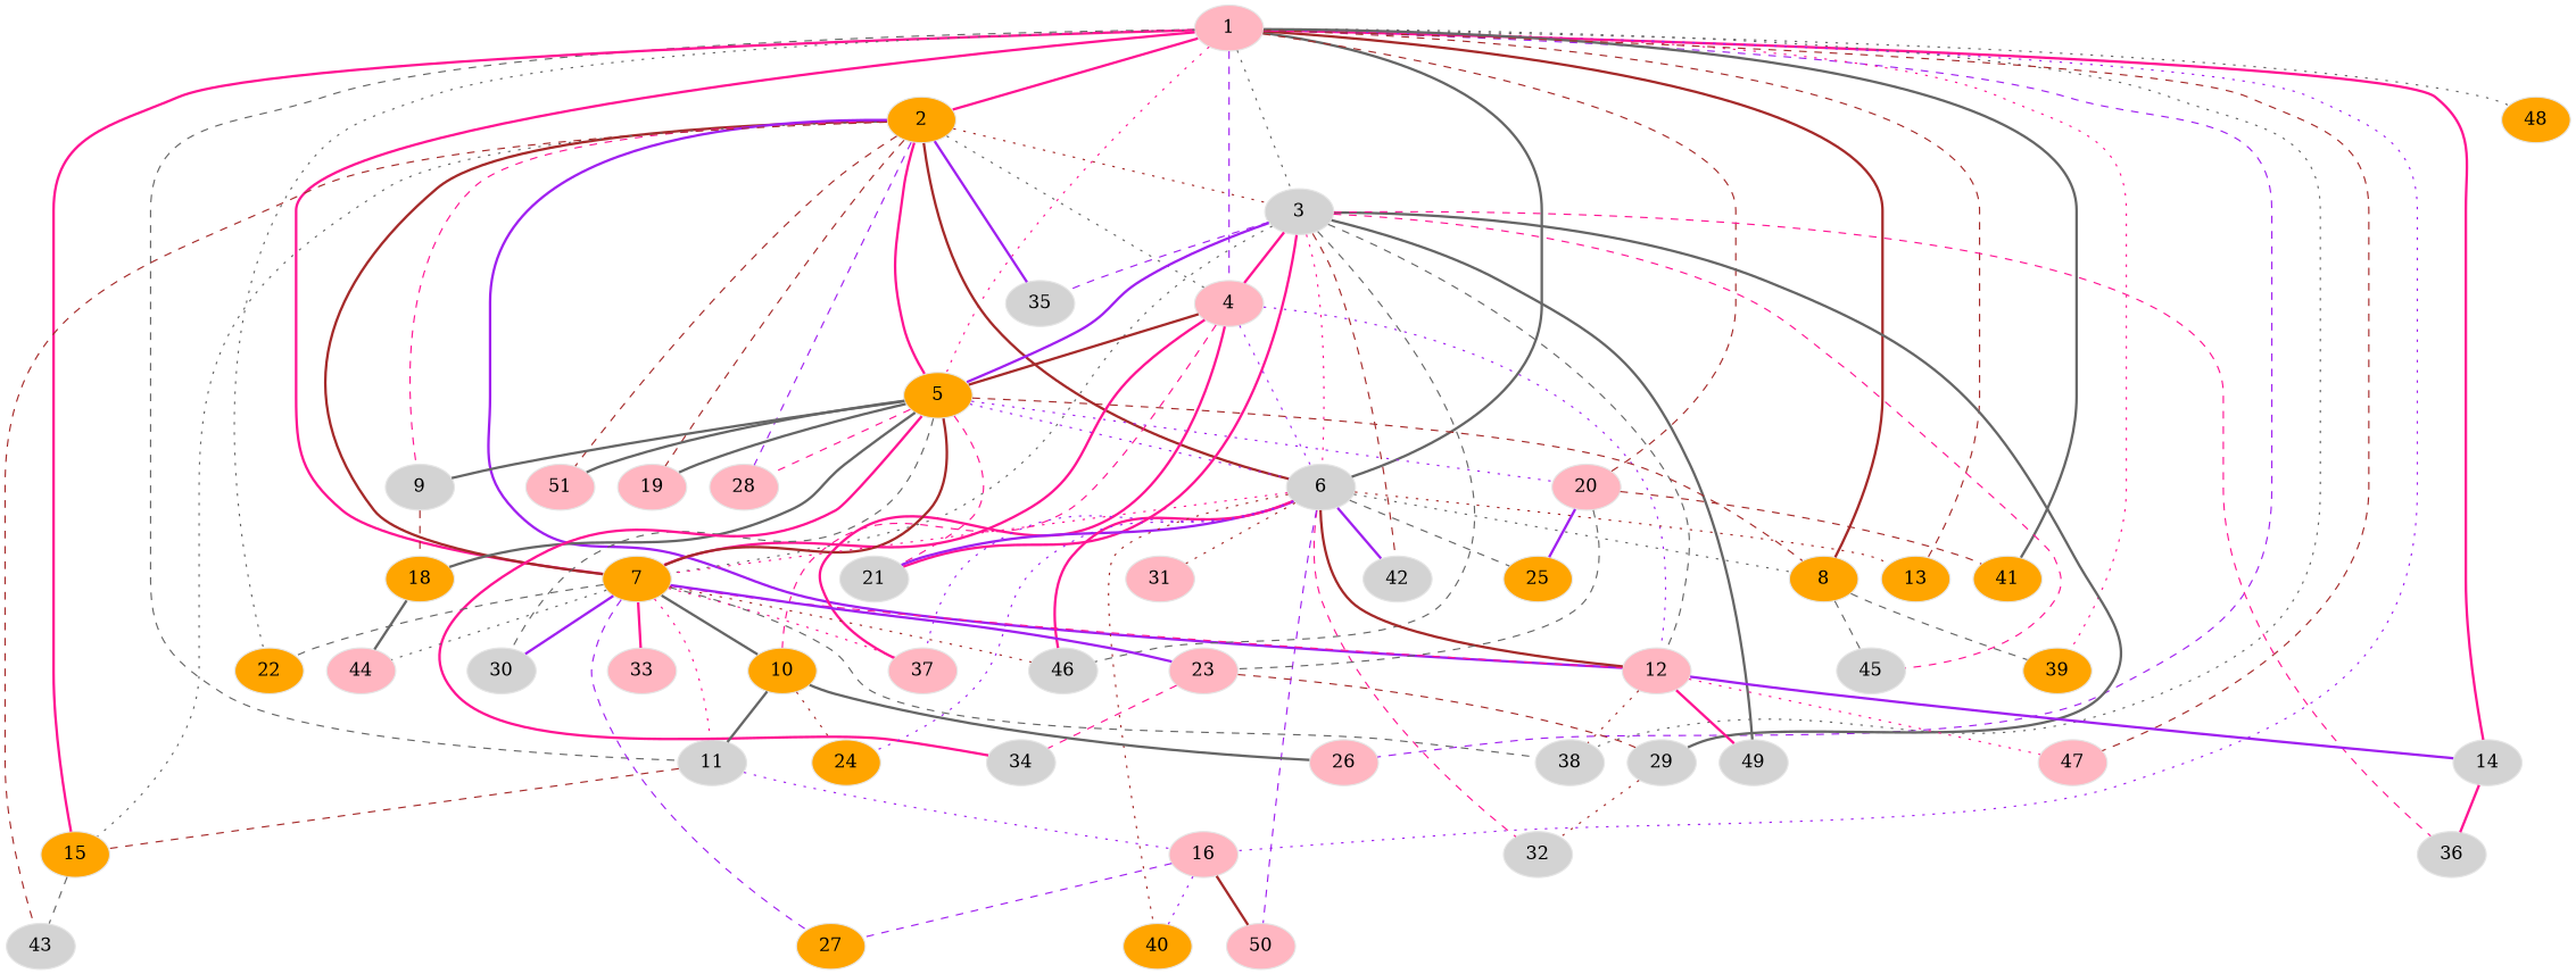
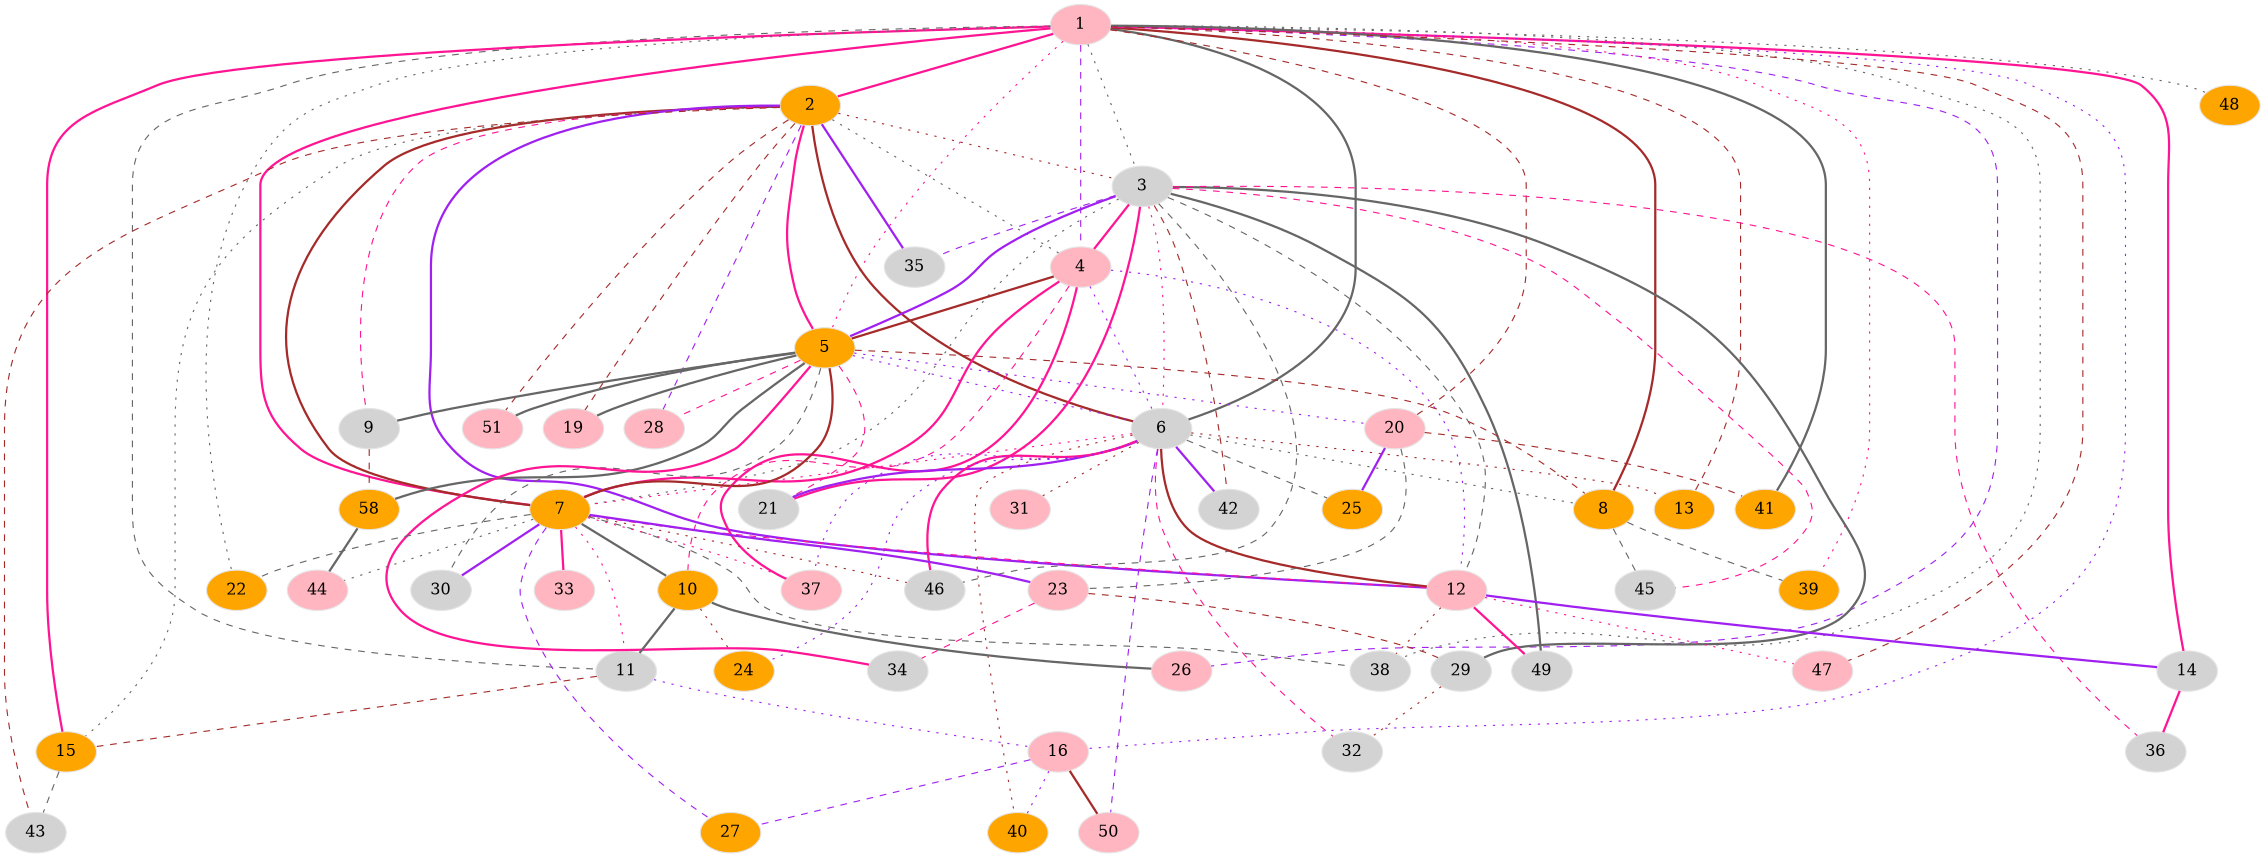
  graph {
    node [color=gray90 fillcolor=lightgrey style=filled]
    edge [color=gray40 style=bold weight=1.0]
    1 [fillcolor=lightpink]
    2 [fillcolor=orange]
    3
    4 [fillcolor=lightpink]
    5 [fillcolor=orange]
    6
    7 [fillcolor=orange]
    8 [fillcolor=orange]
    11
    13 [fillcolor=orange]
    14
    15 [fillcolor=orange]
    16 [fillcolor=lightpink]
    20 [fillcolor=lightpink]
    22 [fillcolor=orange]
    26 [fillcolor=lightpink]
    38
    39 [fillcolor=orange]
    41 [fillcolor=orange]
    47 [fillcolor=lightpink]
    48 [fillcolor=orange]
    9
    12 [fillcolor=lightpink]
    19 [fillcolor=lightpink]
    28 [fillcolor=lightpink]
    35
    43
    51 [fillcolor=lightpink]
    21
    29
    36
    42
    45
    46
    49
    10 [fillcolor=orange]
    37 [fillcolor=lightpink]
-   18 [fillcolor=orange]
+   18 [fillcolor=orange label=58]
    30
    34
    24 [fillcolor=orange]
    25 [fillcolor=orange]
    31 [fillcolor=lightpink]
    32
    40 [fillcolor=orange]
    50 [fillcolor=lightpink]
    23 [fillcolor=lightpink]
    27 [fillcolor=orange]
    33 [fillcolor=lightpink]
    44 [fillcolor=lightpink]
    1 -- 2 [color=deeppink weight=7.0]
    1 -- 3 [style=dotted weight=3.0]
    1 -- 4 [color=purple style=dashed weight=2.0]
    1 -- 5 [color=deeppink style=dotted weight=4.0]
    1 -- 6 [weight=4.0]
    1 -- 7 [color=deeppink weight=2.0]
    1 -- 8 [color=brown]
    1 -- 11 [style=dashed weight=2.0]
    1 -- 13 [color=brown style=dashed]
    1 -- 14 [color=deeppink]
    1 -- 15 [color=deeppink weight=2.0]
    1 -- 16 [color=purple style=dotted]
    1 -- 20 [color=brown style=dashed]
    1 -- 22 [style=dotted]
    1 -- 26 [color=purple style=dashed]
    1 -- 38 [style=dotted]
    1 -- 39 [color=deeppink style=dotted]
    1 -- 41
    1 -- 47 [color=brown style=dashed]
    1 -- 48 [style=dotted weight=2.0]
    2 -- 3 [color=brown style=dotted weight=2.0]
    2 -- 4 [style=dotted weight=2.0]
    2 -- 5 [color=deeppink weight=4.0]
    2 -- 6 [color=brown weight=3.0]
    2 -- 7 [color=brown weight=2.0]
    2 -- 15 [style=dotted]
    2 -- 9 [color=deeppink style=dashed]
    2 -- 12 [color=purple]
    2 -- 19 [color=brown style=dashed]
    2 -- 28 [color=purple style=dashed]
    2 -- 35 [color=purple]
    2 -- 43 [color=brown style=dashed]
    2 -- 51 [color=brown style=dashed]
    3 -- 4 [color=deeppink]
    3 -- 5 [color=purple weight=3.0]
    3 -- 6 [color=deeppink style=dotted]
    3 -- 7 [style=dotted]
    3 -- 12 [style=dashed]
    3 -- 35 [color=purple style=dashed]
    3 -- 21 [color=deeppink]
    3 -- 29
    3 -- 36 [color=deeppink style=dashed]
    3 -- 42 [color=brown style=dashed]
    3 -- 45 [color=deeppink style=dashed]
    3 -- 46 [style=dashed]
    3 -- 49
    4 -- 5 [color=brown weight=3.0]
    4 -- 6 [color=purple style=dotted]
    4 -- 7 [color=deeppink weight=2.0]
    4 -- 12 [color=purple style=dotted weight=7.0]
    4 -- 10 [color=deeppink style=dashed]
    4 -- 37 [color=deeppink]
    5 -- 6 [color=purple style=dotted weight=2.0]
    5 -- 7 [color=brown weight=3.0]
    5 -- 8 [color=brown style=dashed weight=2.0]
    5 -- 20 [color=purple style=dotted]
    5 -- 9
    5 -- 19
    5 -- 28 [color=deeppink style=dashed]
    5 -- 51
    5 -- 21 [color=deeppink style=dashed]
    5 -- 18
    5 -- 30 [style=dashed weight=2.0]
    5 -- 34 [color=deeppink]
    6 -- 7 [color=deeppink style=dotted]
    6 -- 8 [style=dotted]
    6 -- 13 [color=brown style=dotted]
    6 -- 12 [color=brown weight=2.0]
    6 -- 21 [color=purple]
    6 -- 42 [color=purple]
    6 -- 46 [color=deeppink]
    6 -- 37 [color=purple style=dotted]
    6 -- 24 [color=purple style=dotted]
    6 -- 25 [style=dashed]
    6 -- 31 [color=brown style=dotted]
    6 -- 32 [color=deeppink style=dashed]
    6 -- 40 [color=brown style=dotted]
    6 -- 50 [color=purple style=dashed]
    7 -- 11 [color=deeppink style=dotted]
    7 -- 22 [style=dashed]
    7 -- 38 [style=dashed]
    7 -- 12 [color=deeppink style=dashed]
    7 -- 46 [color=brown style=dotted]
    7 -- 10
    7 -- 37 [color=deeppink style=dotted]
    7 -- 30 [color=purple]
    7 -- 23 [color=purple]
    7 -- 27 [color=purple style=dashed]
    7 -- 33 [color=deeppink]
    7 -- 44 [style=dotted]
    8 -- 39 [style=dashed]
    8 -- 45 [style=dashed]
    11 -- 15 [color=brown style=dashed]
    11 -- 16 [color=purple style=dotted]
    14 -- 36 [color=deeppink]
    15 -- 43 [style=dashed]
    16 -- 40 [color=purple style=dotted]
    16 -- 50 [color=brown]
    16 -- 27 [color=purple style=dashed]
    20 -- 41 [color=brown style=dashed]
    20 -- 25 [color=purple]
    20 -- 23 [style=dashed]
    9 -- 18 [color=brown style=dashed]
    12 -- 14 [color=purple]
    12 -- 38 [color=brown style=dotted weight=2.0]
    12 -- 47 [color=deeppink style=dotted]
    12 -- 49 [color=deeppink]
    29 -- 32 [color=brown style=dotted]
    10 -- 11 [weight=2.0]
    10 -- 26
    10 -- 24 [color=brown style=dotted]
    18 -- 44
    23 -- 29 [color=brown style=dashed]
    23 -- 34 [color=deeppink style=dashed]
  }
